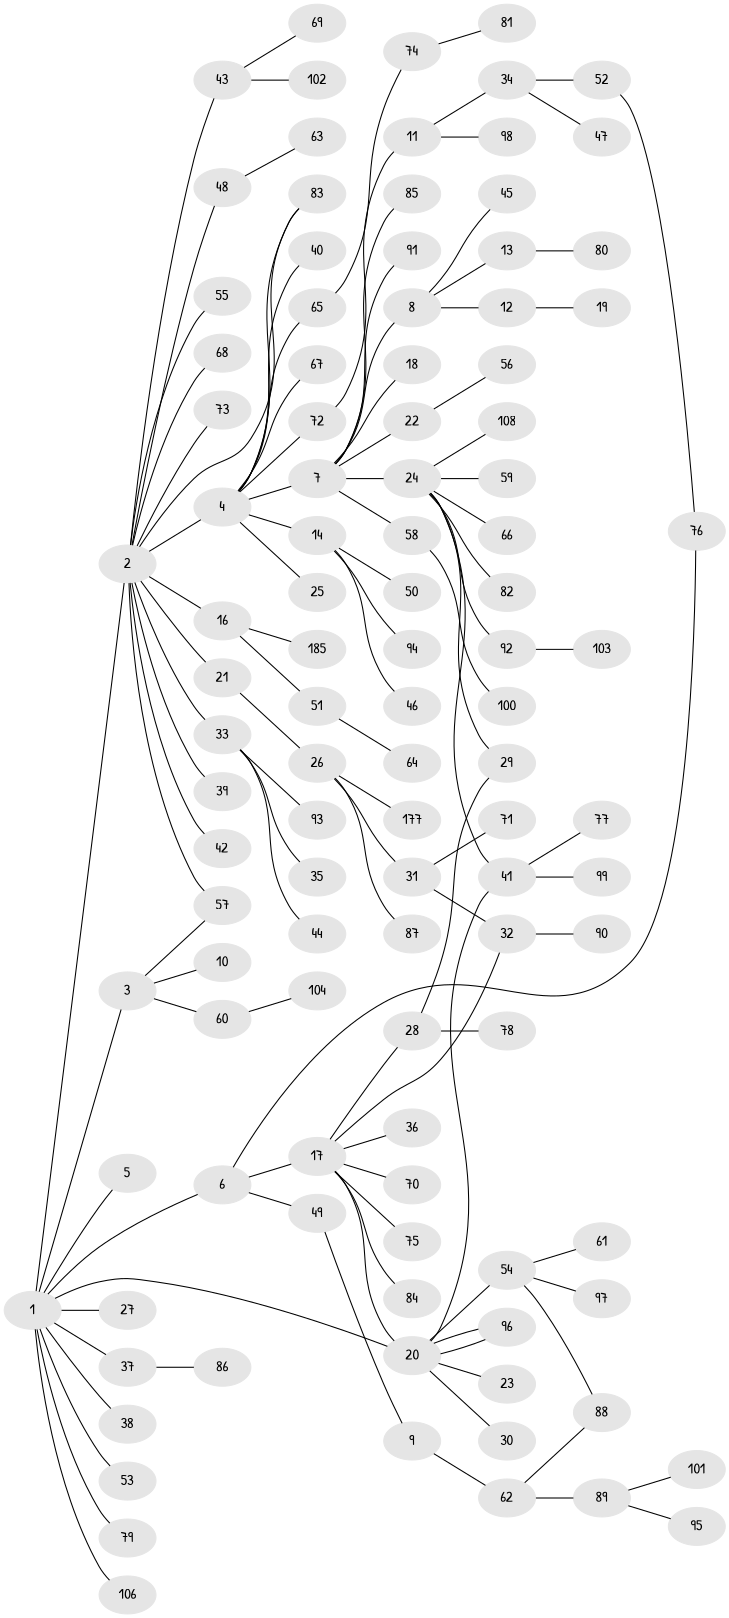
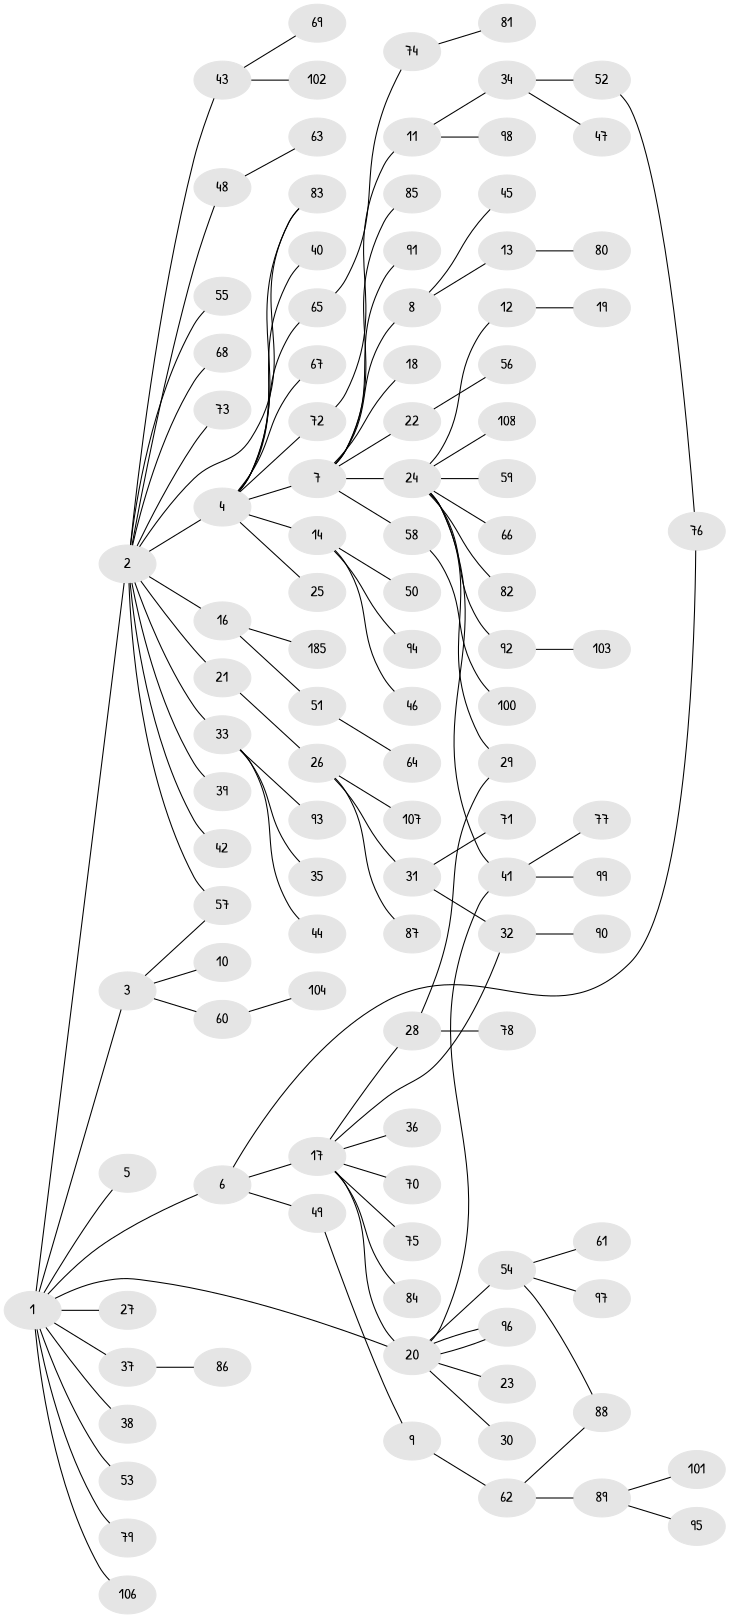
  graph {
    fontname="Patrick Hand"
    rankdir=LR
    node [color=gray90 fontname="Patrick Hand" style=filled]
    edge [fontname="Patrick Hand"]
    1
    2
    3
    5
    6
    20
    27
    37
    38
    53
    79
    106
    4
    16
    21
    33
    39
    42
    43
    48
    55
    57
    68
    73
    83
    10
    60
    17
    49
    76
    23
    30
    41
    54
    96
    86
    7
    14
    25
    40
    65
    67
    72
    51
    n45 [label=185]
    26
    35
    44
    93
    69
    102
    63
    104
    8
    18
    22
    24
    58
    85
    91
    46
    50
    94
    74
    11
    9
    62
    28
    32
    36
    70
    75
    84
    12
    13
    45
    34
    98
    56
    29
    59
    66
    82
    92
    108
    100
    19
    80
    88
    89
    47
    52
    64
    78
    90
    77
    99
    61
    97
    31
    87
-   107 [label=177]
+   107
    103
    71
    95
    101
    81
    1 -- 2
    1 -- 3
    1 -- 5
    1 -- 6
    1 -- 20
    1 -- 27
    1 -- 37
    1 -- 38
    1 -- 53
    1 -- 79
    1 -- 106
    2 -- 4
    2 -- 16
    2 -- 21
    2 -- 33
    2 -- 39
    2 -- 42
    2 -- 43
    2 -- 48
    2 -- 55
    2 -- 57
    2 -- 68
    2 -- 73
    2 -- 83
    3 -- 57
    3 -- 10
    3 -- 60
    6 -- 17
    6 -- 49
    6 -- 76
    20 -- 23
    20 -- 30
    20 -- 41
    20 -- 54
    20 -- 96
    20 -- 96
    37 -- 86
    4 -- 83
    4 -- 7
    4 -- 14
    4 -- 25
    4 -- 40
    4 -- 65
    4 -- 67
    4 -- 72
    16 -- 51
    16 -- n45
    21 -- 26
    33 -- 35
    33 -- 44
    33 -- 93
    43 -- 69
    43 -- 102
    48 -- 63
    60 -- 104
    17 -- 20
    17 -- 28
    17 -- 32
    17 -- 36
    17 -- 70
    17 -- 75
    17 -- 84
    49 -- 9
    41 -- 77
    41 -- 99
    54 -- 88
    54 -- 61
    54 -- 97
    7 -- 8
    7 -- 18
    7 -- 22
    7 -- 24
    7 -- 58
    7 -- 85
    7 -- 91
    14 -- 46
    14 -- 50
    14 -- 94
    65 -- 74
    72 -- 11
    51 -- 64
    26 -- 31
    26 -- 87
    26 -- 107
-   8 -- 12
+   24 -- 12
    8 -- 13
    8 -- 45
    22 -- 56
    24 -- 41
    24 -- 29
    24 -- 59
    24 -- 66
    24 -- 82
    24 -- 92
    24 -- 108
    58 -- 100
    74 -- 81
    11 -- 34
    11 -- 98
    9 -- 62
    62 -- 88
    62 -- 89
    28 -- 29
    28 -- 78
    32 -- 90
    12 -- 19
    13 -- 80
    34 -- 47
    34 -- 52
    92 -- 103
    89 -- 95
    89 -- 101
    52 -- 76
    31 -- 32
    31 -- 71
  }
